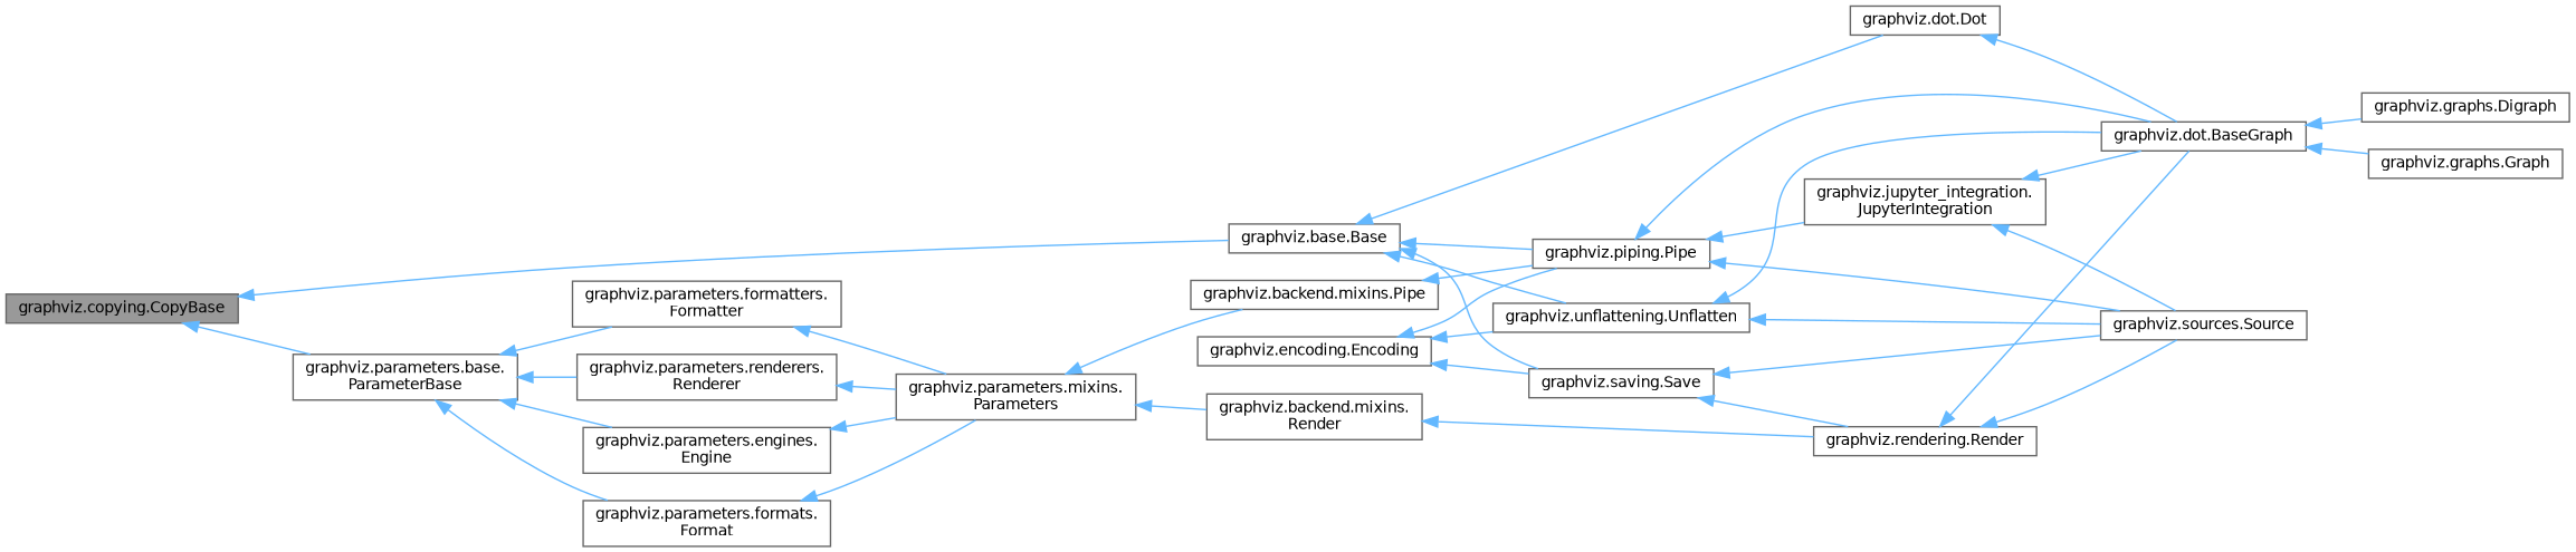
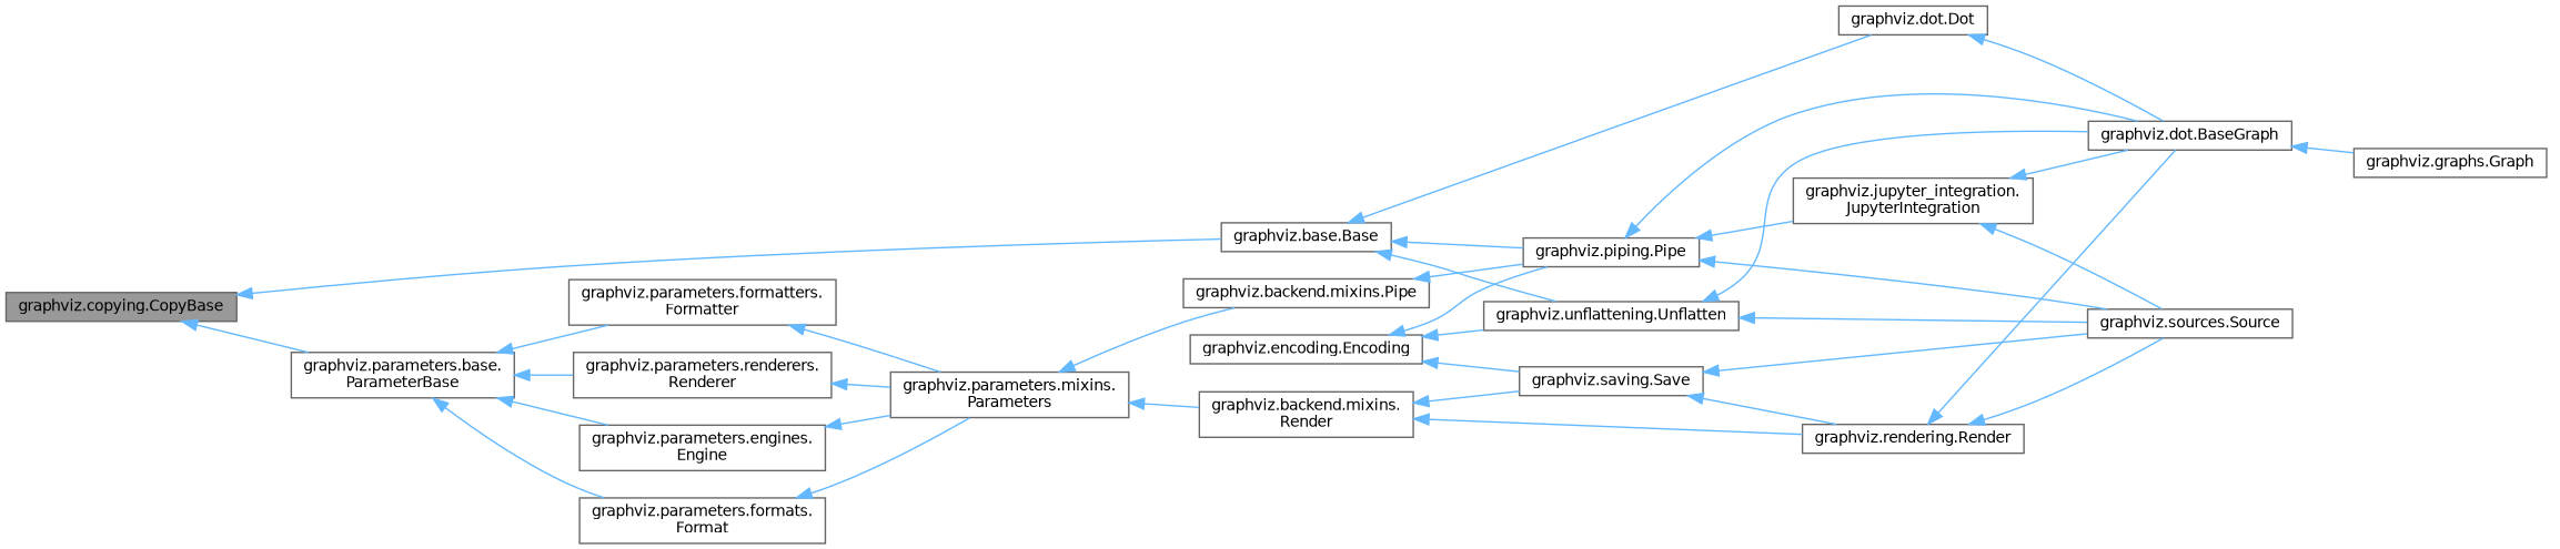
  digraph {
    rankdir=LR
    node [color=gray40 fillcolor=white fontname=Helvetica fontsize=10 shape=box style=filled]
    edge [color=steelblue1 dir=back fontname=Helvetica fontsize=10 labelfontname=Helvetica labelfontsize=10 style=solid]
    n1 [fillcolor=grey60 fontcolor=black height=0.2 label="graphviz.copying.CopyBase" width=0.4]
    n2 [height=0.2 label="graphviz.base.Base" width=0.4]
    n3 [height=0.2 label="graphviz.parameters.base.\lParameterBase" width=0.4]
    n4 [height=0.2 label="graphviz.dot.Dot" width=0.4]
    n5 [height=0.2 label="graphviz.piping.Pipe" width=0.4]
    n6 [height=0.2 label="graphviz.saving.Save" width=0.4]
    n7 [height=0.2 label="graphviz.unflattening.Unflatten" width=0.4]
    n8 [height=0.2 label="graphviz.encoding.Encoding" width=0.4]
    n9 [height=0.2 label="graphviz.parameters.engines.\lEngine" width=0.4]
    n10 [height=0.2 label="graphviz.parameters.formats.\lFormat" width=0.4]
    n11 [height=0.2 label="graphviz.parameters.formatters.\lFormatter" width=0.4]
    n12 [height=0.2 label="graphviz.parameters.renderers.\lRenderer" width=0.4]
    n13 [height=0.2 label="graphviz.dot.BaseGraph" width=0.4]
    n14 [height=0.2 label="graphviz.jupyter_integration.\lJupyterIntegration" width=0.4]
    n15 [height=0.2 label="graphviz.sources.Source" width=0.4]
    n16 [height=0.2 label="graphviz.rendering.Render" width=0.4]
-   n17 [height=0.2 label="graphviz.graphs.Digraph" width=0.4]
    n18 [height=0.2 label="graphviz.graphs.Graph" width=0.4]
    n19 [height=0.2 label="graphviz.parameters.mixins.\lParameters" width=0.4]
    n20 [height=0.2 label="graphviz.backend.mixins.Pipe" width=0.4]
    n21 [height=0.2 label="graphviz.backend.mixins.\lRender" width=0.4]
    n1 -> n2
    n1 -> n3
    n2 -> n4
    n2 -> n5
-   n2 -> n6
+   n21 -> n6
    n2 -> n7
    n3 -> n9
    n3 -> n10
    n3 -> n11
    n3 -> n12
    n4 -> n13
    n5 -> n13
    n5 -> n14
    n5 -> n15
    n6 -> n15
    n6 -> n16
    n7 -> n13
    n7 -> n15
    n8 -> n5
    n8 -> n6
    n8 -> n7
    n9 -> n19
    n10 -> n19
    n11 -> n19
    n12 -> n19
-   n13 -> n17
    n13 -> n18
    n14 -> n13
    n14 -> n15
    n16 -> n13
    n16 -> n15
    n19 -> n20
    n19 -> n21
    n20 -> n5
    n21 -> n16
  }
